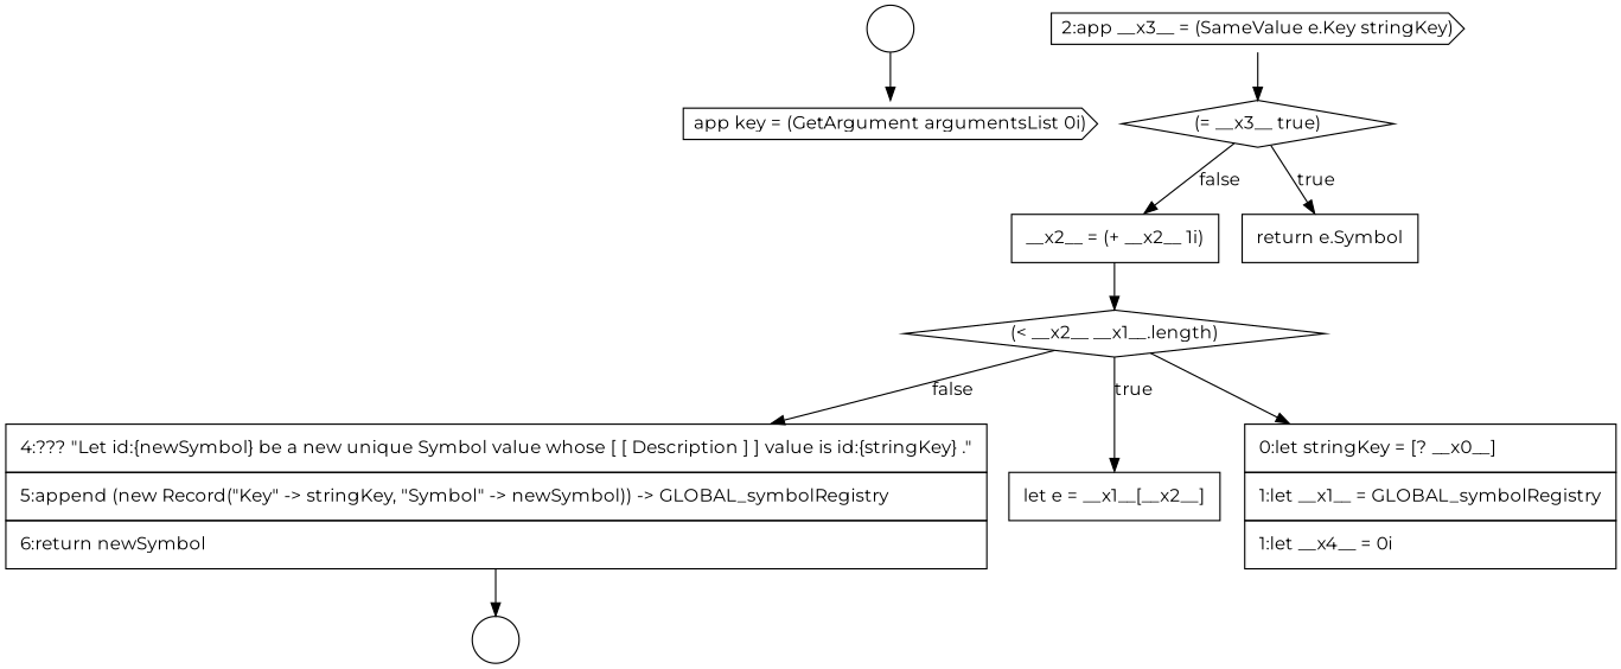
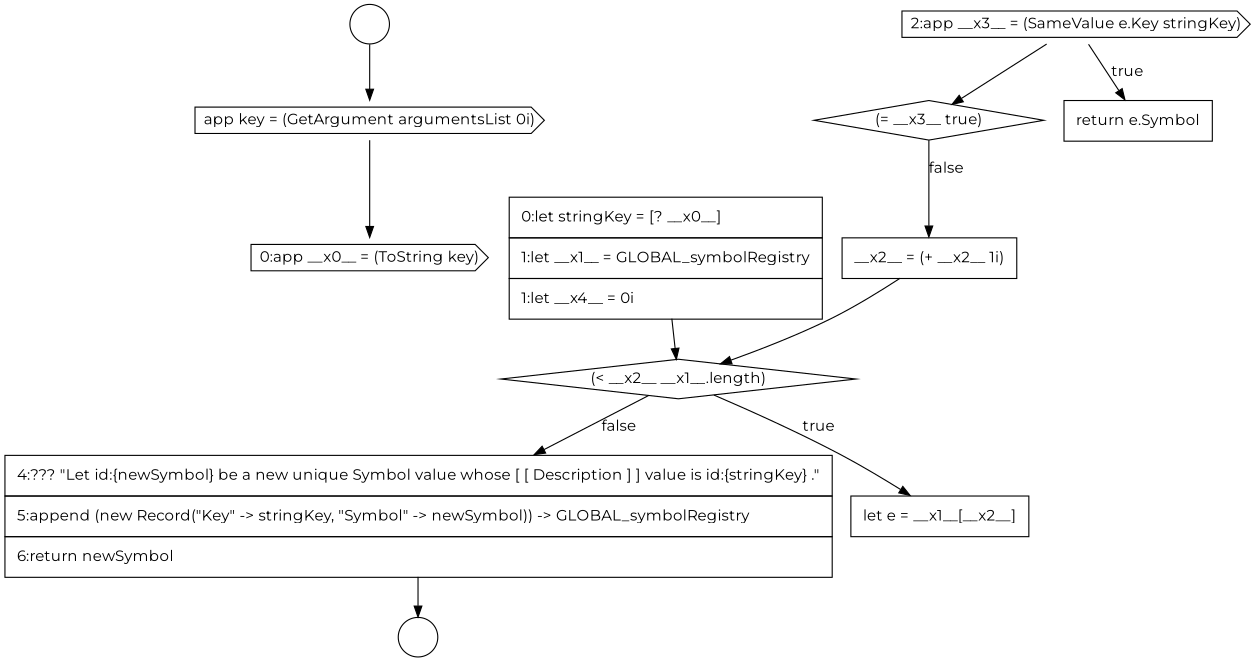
  digraph {
    fontname=Montserrat
    node [color=black fillcolor=white fontname=Montserrat shape=none style=filled]
    edge [color=black fontname=Montserrat]
    n1 [label=" " shape=circle]
    n2 [label=<<font color="black">app key = (GetArgument argumentsList 0i)</font>> shape=cds]
+   n3 [label=<<font color="black">0:app __x0__ = (ToString key)</font>> shape=cds]
    n4 [label=<<font color="black">     <table border="0" cellborder="1" cellspacing="0" cellpadding="10">       <tr><td align="left">__x2__ = (+ __x2__ 1i)</td></tr>     </table>   </font>> margin=0]
    n5 [label=<<font color="black">(&lt; __x2__ __x1__.length)</font>> shape=diamond]
    n6 [label=<<font color="black">     <table border="0" cellborder="1" cellspacing="0" cellpadding="10">       <tr><td align="left">4:??? &quot;Let id:{newSymbol} be a new unique Symbol value whose [ [ Description ] ] value is id:{stringKey} .&quot;</td></tr>       <tr><td align="left">5:append (new Record(&quot;Key&quot; -&gt; stringKey, &quot;Symbol&quot; -&gt; newSymbol)) -&gt; GLOBAL_symbolRegistry</td></tr>       <tr><td align="left">6:return newSymbol</td></tr>     </table>   </font>> margin=0]
    n7 [label=<<font color="black">     <table border="0" cellborder="1" cellspacing="0" cellpadding="10">       <tr><td align="left">let e = __x1__[__x2__]</td></tr>     </table>   </font>> margin=0]
    n8 [label=<<font color="black">     <table border="0" cellborder="1" cellspacing="0" cellpadding="10">       <tr><td align="left">0:let stringKey = [? __x0__]</td></tr>       <tr><td align="left">1:let __x1__ = GLOBAL_symbolRegistry</td></tr>       <tr><td align="left">1:let __x4__ = 0i</td></tr>     </table>   </font>> margin=0]
    n9 [label=" " shape=circle]
    n10 [label=<<font color="black">2:app __x3__ = (SameValue e.Key stringKey)</font>> shape=cds]
    n11 [label=<<font color="black">(= __x3__ true)</font>> shape=diamond]
    n12 [label=<<font color="black">     <table border="0" cellborder="1" cellspacing="0" cellpadding="10">       <tr><td align="left">return e.Symbol</td></tr>     </table>   </font>> margin=0]
    n1 -> n2
+   n2 -> n3
    n4 -> n5
    n5 -> n6 [label=<<font color="black">false</font>>]
    n5 -> n7 [label=<<font color="black">true</font>>]
    n6 -> n9
-   n5 -> n8
+   n8 -> n5
    n10 -> n11
    n11 -> n4 [label=<<font color="black">false</font>>]
-   n11 -> n12 [label=<<font color="black">true</font>>]
+   n10 -> n12 [label=<<font color="black">true</font>>]
  }
